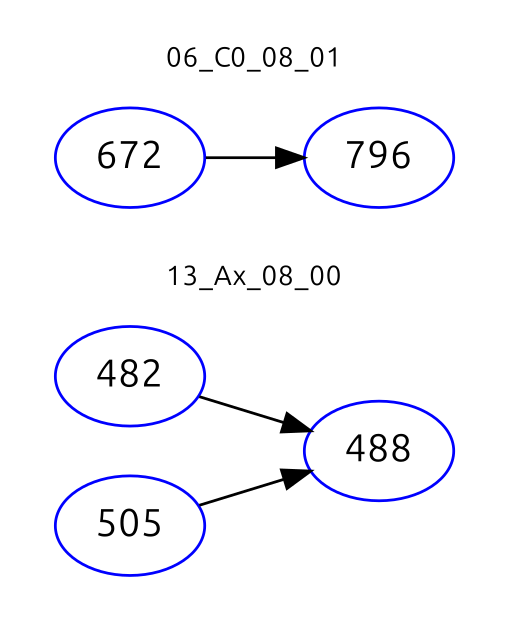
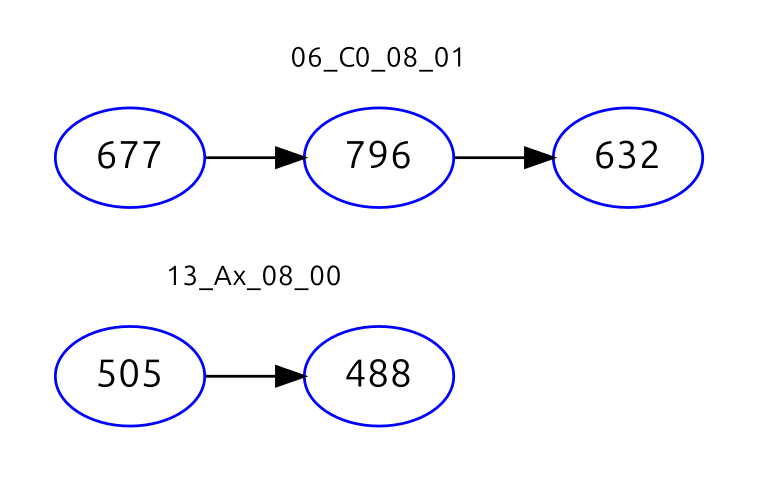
  digraph {
    fontname=Ubuntu
    rankdir=LR
    node [color=blue fontname=Ubuntu]
    edge [color=black fontname=Ubuntu]
-   n1 [label=482]
    n2 [label=488]
    n3 [label=505]
-   n4 [label=672]
+   n4 [label=677]
    n5 [label=796]
+   n6 [label=632]
    subgraph cluster_1 {
      color=white
      fontsize=10
      label="13_Ax_08_00"
-     n1
      n2
      n3
    }
    subgraph cluster_2 {
      color=white
      fontsize=10
      label="06_C0_08_01"
      n4
      n5
+     n6
    }
-   n1 -> n2
    n3 -> n2
    n4 -> n5
+   n5 -> n6
  }
